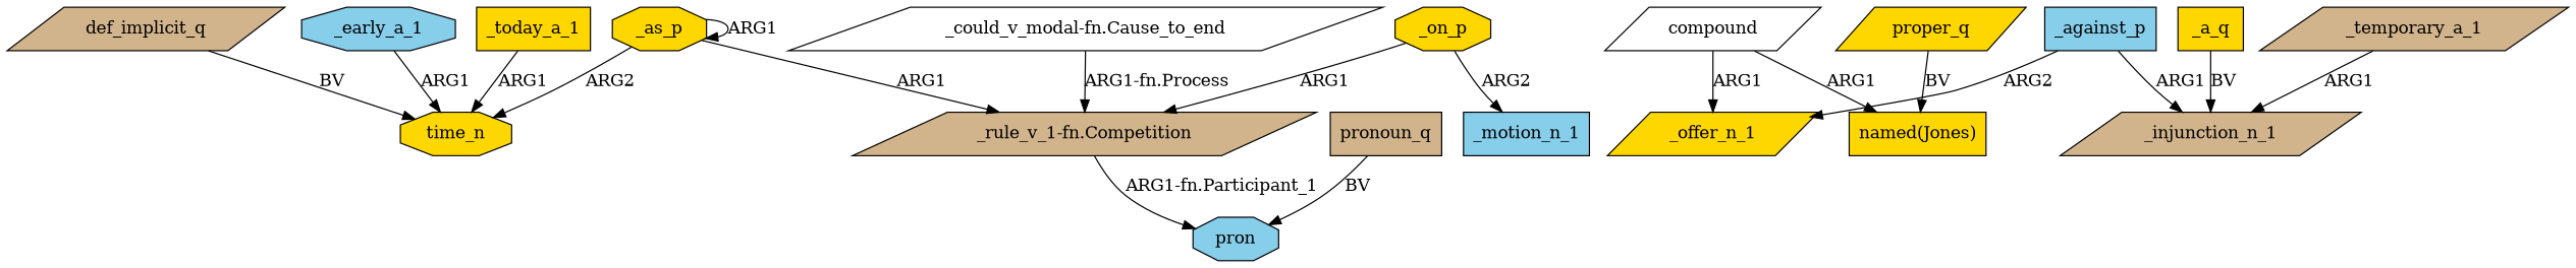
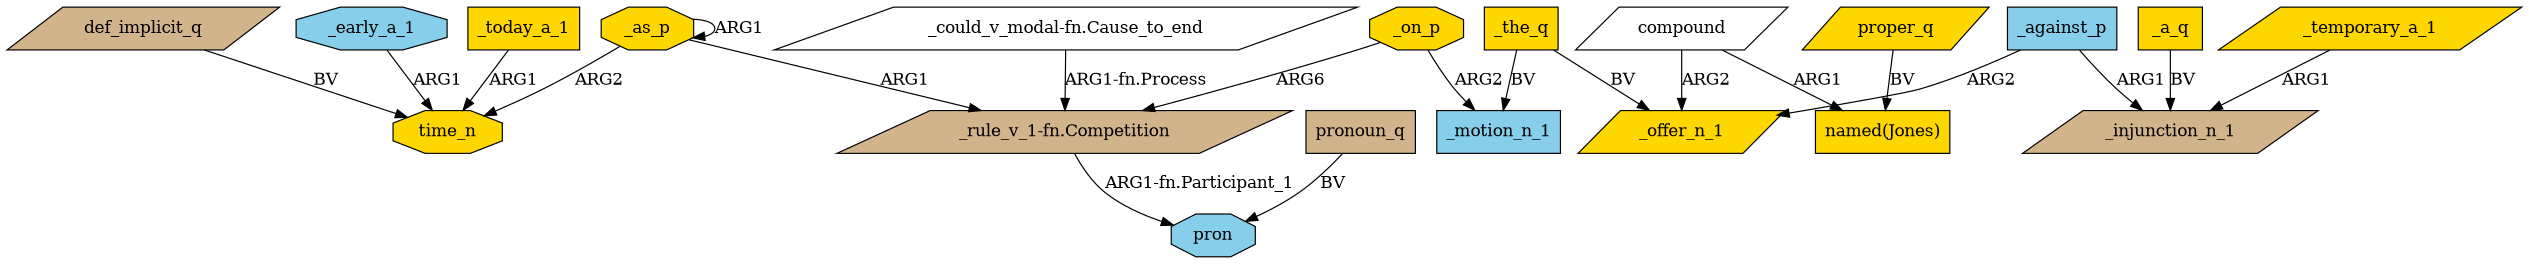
  digraph {
    fontname="DejaVu Serif"
    node [fillcolor=gold fontname="DejaVu Serif" shape=parallelogram style=filled]
    edge [fontname="DejaVu Serif"]
    _early_a_1 [fillcolor=skyblue shape=octagon]
    time_n [shape=octagon]
    _as_p [shape=octagon]
    "_rule_v_1-fn.Competition" [fillcolor=tan]
    pron [fillcolor=skyblue shape=octagon]
    compound [fillcolor=white]
    "named(Jones)" [shape=box]
    _offer_n_1
    _against_p [fillcolor=skyblue shape=box]
    _injunction_n_1 [fillcolor=tan]
-   _temporary_a_1 [fillcolor=tan]
+   _temporary_a_1
    pronoun_q [fillcolor=tan shape=box]
    _a_q [shape=box]
    proper_q
+   _the_q [shape=box]
    _motion_n_1 [fillcolor=skyblue shape=box]
    "_could_v_modal-fn.Cause_to_end" [fillcolor=white]
    _today_a_1 [shape=box]
    def_implicit_q [fillcolor=tan]
    _on_p [shape=octagon]
    _early_a_1 -> time_n [label=ARG1]
    _as_p -> time_n [label=ARG2]
    _as_p -> _as_p [label=ARG1]
    _as_p -> "_rule_v_1-fn.Competition" [label=ARG1]
    "_rule_v_1-fn.Competition" -> pron [label="ARG1-fn.Participant_1"]
    compound -> "named(Jones)" [label=ARG1]
-   compound -> _offer_n_1 [label=ARG1]
+   compound -> _offer_n_1 [label=ARG2]
    _against_p -> _offer_n_1 [label=ARG2]
    _against_p -> _injunction_n_1 [label=ARG1]
    _temporary_a_1 -> _injunction_n_1 [label=ARG1]
    pronoun_q -> pron [label=BV]
    _a_q -> _injunction_n_1 [label=BV]
    proper_q -> "named(Jones)" [label=BV]
+   _the_q -> _offer_n_1 [label=BV]
+   _the_q -> _motion_n_1 [label=BV]
    "_could_v_modal-fn.Cause_to_end" -> "_rule_v_1-fn.Competition" [label="ARG1-fn.Process"]
    _today_a_1 -> time_n [label=ARG1]
    def_implicit_q -> time_n [label=BV]
-   _on_p -> "_rule_v_1-fn.Competition" [label=ARG1]
+   _on_p -> "_rule_v_1-fn.Competition" [label=ARG6]
    _on_p -> _motion_n_1 [label=ARG2]
  }
